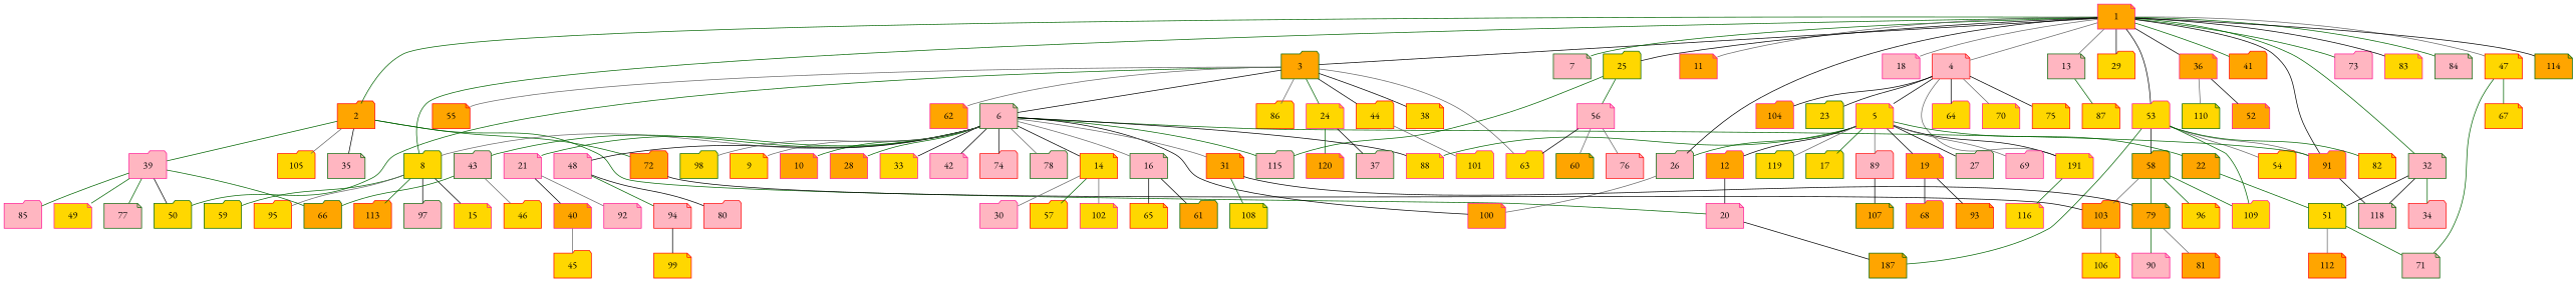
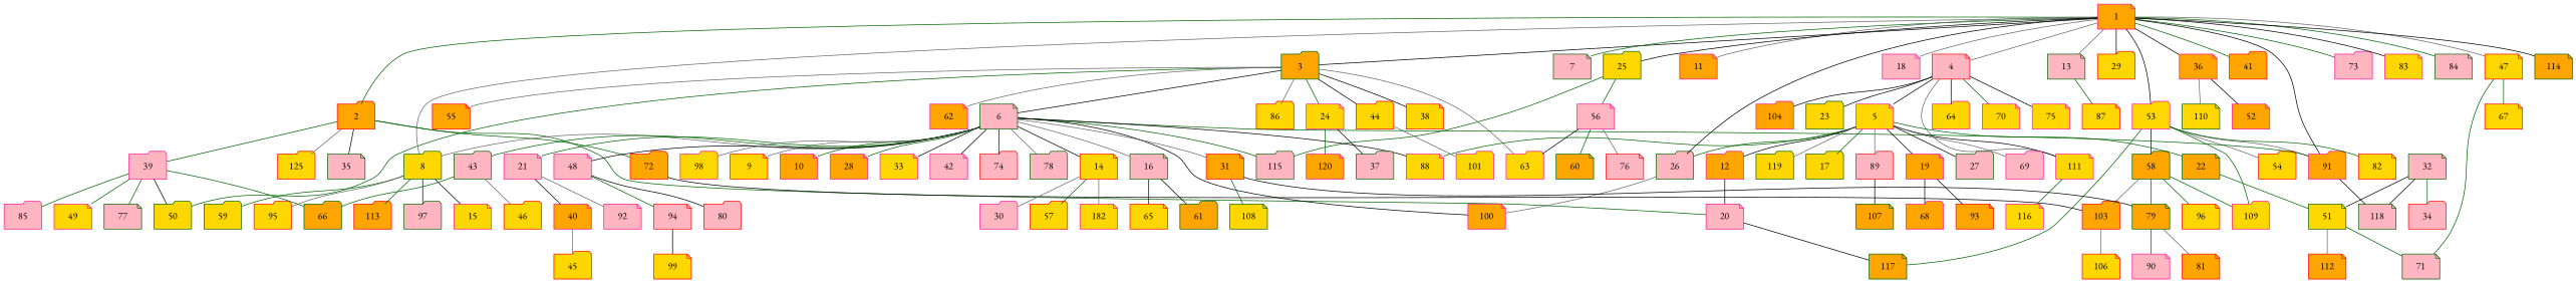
  graph {
    fontname="EB Garamond"
    node [color=deeppink fillcolor=gold fontname="EB Garamond" shape=note style=filled]
    edge [color=black fontname="EB Garamond"]
    1 [fillcolor=orange]
    2 [color=red fillcolor=orange shape=folder]
    3 [color=darkgreen fillcolor=orange shape=folder]
    4 [color=red fillcolor=lightpink]
    7 [color=darkgreen fillcolor=lightpink]
    8 [color=darkgreen shape=folder]
    11 [fillcolor=orange]
    13 [color=darkgreen fillcolor=lightpink]
    18 [fillcolor=lightpink]
    25 [color=darkgreen shape=folder]
    26 [color=darkgreen fillcolor=lightpink shape=folder]
    29 [color=red shape=folder]
    32 [color=darkgreen fillcolor=lightpink]
    36 [fillcolor=orange]
    41 [color=red fillcolor=orange shape=folder]
    47 [color=red]
    53 [shape=folder]
    73 [fillcolor=lightpink shape=folder]
    83
    84 [color=darkgreen fillcolor=lightpink]
    91 [fillcolor=orange shape=folder]
    114 [color=darkgreen fillcolor=orange]
    20 [fillcolor=lightpink]
    35 [color=darkgreen fillcolor=lightpink]
    39 [fillcolor=lightpink shape=folder]
    72 [color=red fillcolor=orange shape=folder]
-   105 [color=red shape=folder]
+   105 [color=red shape=folder label=125]
    6 [color=darkgreen fillcolor=lightpink]
    24
    38 [color=red]
    44 [color=red shape=folder]
    50 [color=darkgreen shape=folder]
    55 [color=red fillcolor=orange]
    62 [fillcolor=orange]
    63 [shape=folder]
    86 [color=red shape=folder]
    5
    23 [color=darkgreen shape=folder]
    64 [shape=folder]
    70
-   75 [color=red]
+   75
    104 [fillcolor=orange shape=folder]
-   111 [label=191]
+   111
    15
    59 [color=darkgreen shape=folder]
    95 [color=red shape=folder]
    97 [color=darkgreen fillcolor=lightpink shape=folder]
    113 [color=red fillcolor=orange shape=folder]
    87 [color=red]
    115 [color=darkgreen fillcolor=lightpink shape=folder]
    56 [fillcolor=lightpink]
    100 [fillcolor=orange]
    51 [color=darkgreen]
    34 [color=red fillcolor=lightpink shape=folder]
    118 [color=darkgreen fillcolor=lightpink]
    52 [fillcolor=orange]
    110 [color=darkgreen]
    67 [color=red]
    71 [color=darkgreen fillcolor=lightpink]
-   117 [color=darkgreen fillcolor=orange label=187]
+   117 [color=darkgreen fillcolor=orange]
    54 [color=red shape=folder]
    58 [color=darkgreen fillcolor=orange shape=folder]
    82 [color=red]
    109 [shape=folder]
    49
    66 [color=darkgreen fillcolor=orange shape=folder]
    77 [color=darkgreen fillcolor=lightpink]
    85 [fillcolor=lightpink shape=folder]
    103 [color=red fillcolor=orange shape=folder]
    88
    9 [color=red]
    10 [fillcolor=orange]
    14 [color=red]
    16 [color=darkgreen fillcolor=lightpink]
    21 [fillcolor=lightpink]
    28 [fillcolor=orange]
    31 [color=red fillcolor=orange]
    33
    42 [fillcolor=lightpink]
    43 [color=darkgreen fillcolor=lightpink shape=folder]
    48 [fillcolor=lightpink]
    74 [color=red fillcolor=lightpink shape=folder]
    78 [color=darkgreen fillcolor=lightpink shape=folder]
-   98 [color=darkgreen shape=folder]
+   98 [shape=folder]
    37 [color=darkgreen fillcolor=lightpink shape=folder]
    120 [fillcolor=orange]
    101 [shape=folder]
    12 [fillcolor=orange shape=folder]
    17 [color=darkgreen shape=folder]
    19 [fillcolor=orange]
    22 [color=darkgreen fillcolor=orange]
    27 [color=darkgreen fillcolor=lightpink shape=folder]
    69 [fillcolor=lightpink shape=folder]
    89 [color=red fillcolor=lightpink shape=folder]
    119 [color=darkgreen shape=folder]
    116
    68 [fillcolor=orange shape=folder]
    93 [color=red fillcolor=orange]
    107 [color=darkgreen fillcolor=orange]
    30 [fillcolor=lightpink shape=folder]
    57 [color=red shape=folder]
-   102
+   102 [label=182]
    61 [color=darkgreen fillcolor=orange shape=folder]
    65 [color=red]
    40 [fillcolor=orange]
    92 [fillcolor=lightpink]
    79 [color=darkgreen fillcolor=orange]
    108 [color=darkgreen]
    46 [color=red shape=folder]
    80 [color=red fillcolor=lightpink shape=folder]
    94 [color=red fillcolor=lightpink]
    45 [color=red shape=folder]
    112 [color=red fillcolor=orange]
    60 [color=darkgreen fillcolor=orange]
    76 [color=red fillcolor=lightpink]
    81 [color=red fillcolor=orange]
    90 [fillcolor=lightpink]
    99 [color=red]
    96 [color=red]
    106 [color=red]
    1 -- 2 [color=darkgreen]
    1 -- 3
    1 -- 4 [color=gray40]
    1 -- 7 [color=darkgreen]
-   1 -- 8 [color=darkgreen]
+   1 -- 8 [color=gray40]
    1 -- 11 [color=gray40]
    1 -- 13 [color=gray40]
    1 -- 18 [color=gray40]
    1 -- 25
    1 -- 26
    1 -- 29
-   1 -- 32 [color=darkgreen]
    1 -- 36
    1 -- 41 [color=darkgreen]
    1 -- 47 [color=gray40]
    1 -- 53
    1 -- 73 [color=darkgreen]
    1 -- 83
    1 -- 84 [color=darkgreen]
    1 -- 91
    1 -- 114
    2 -- 20 [color=darkgreen]
    2 -- 35
    2 -- 39 [color=darkgreen]
    2 -- 72 [color=darkgreen]
    2 -- 105 [color=gray40]
    3 -- 6
    3 -- 24 [color=darkgreen]
    3 -- 38
    3 -- 44
    3 -- 50 [color=darkgreen]
    3 -- 55 [color=gray40]
    3 -- 62 [color=gray40]
    3 -- 63 [color=gray40]
    3 -- 86 [color=gray40]
    4 -- 5
    4 -- 23
    4 -- 64
-   4 -- 70 [color=gray40]
+   4 -- 70 [color=darkgreen]
    4 -- 75
    4 -- 104
    4 -- 111 [color=gray40]
    8 -- 15
    8 -- 59 [color=darkgreen]
    8 -- 95 [color=gray40]
    8 -- 97
    8 -- 113 [color=darkgreen]
    13 -- 87 [color=darkgreen]
    25 -- 115 [color=darkgreen]
    25 -- 56 [color=darkgreen]
    26 -- 100 [color=gray40]
    32 -- 51
    32 -- 34 [color=darkgreen]
    32 -- 118
    36 -- 52
    36 -- 110 [color=gray40]
    47 -- 67 [color=darkgreen]
    47 -- 71 [color=darkgreen]
    53 -- 91 [color=gray40]
    53 -- 117 [color=darkgreen]
    53 -- 54 [color=gray40]
    53 -- 58
    53 -- 82 [color=darkgreen]
    53 -- 109 [color=darkgreen]
    91 -- 118
    20 -- 117
    39 -- 50
    39 -- 49 [color=darkgreen]
    39 -- 66 [color=darkgreen]
    39 -- 77 [color=darkgreen]
    39 -- 85 [color=darkgreen]
    72 -- 103
    6 -- 8 [color=gray40]
    6 -- 91 [color=darkgreen]
    6 -- 115 [color=darkgreen]
    6 -- 100
    6 -- 88
    6 -- 9 [color=gray40]
    6 -- 10 [color=darkgreen]
    6 -- 14
    6 -- 16 [color=gray40]
    6 -- 21 [color=darkgreen]
    6 -- 28 [color=darkgreen]
    6 -- 31 [color=gray40]
    6 -- 33
    6 -- 42
    6 -- 43 [color=darkgreen]
    6 -- 48
    6 -- 74
    6 -- 78 [color=gray40]
    6 -- 98 [color=gray40]
    24 -- 37
    24 -- 120 [color=darkgreen]
    44 -- 101 [color=gray40]
    5 -- 26 [color=darkgreen]
    5 -- 111
    5 -- 88 [color=darkgreen]
    5 -- 12
    5 -- 17 [color=darkgreen]
    5 -- 19
    5 -- 22 [color=darkgreen]
    5 -- 27
    5 -- 69 [color=gray40]
    5 -- 89 [color=gray40]
    5 -- 119 [color=gray40]
    111 -- 116 [color=darkgreen]
    56 -- 63
-   56 -- 60 [color=gray40]
+   56 -- 60 [color=darkgreen]
    56 -- 76 [color=gray40]
    51 -- 71 [color=darkgreen]
    51 -- 112 [color=gray40]
    58 -- 109 [color=darkgreen]
    58 -- 103 [color=gray40]
    58 -- 79 [color=darkgreen]
    58 -- 96 [color=darkgreen]
    103 -- 106 [color=gray40]
    14 -- 30 [color=gray40]
    14 -- 57 [color=darkgreen]
    14 -- 102 [color=gray40]
    16 -- 61
    16 -- 65
    21 -- 40
    21 -- 92 [color=gray40]
    31 -- 79
    31 -- 108 [color=darkgreen]
    43 -- 66 [color=darkgreen]
    43 -- 46 [color=gray40]
    48 -- 80
    48 -- 94 [color=darkgreen]
    12 -- 20
    19 -- 68
    19 -- 93
    22 -- 51 [color=darkgreen]
    89 -- 107
    40 -- 45 [color=gray40]
    79 -- 81 [color=gray40]
    79 -- 90 [color=darkgreen]
    94 -- 99
  }
